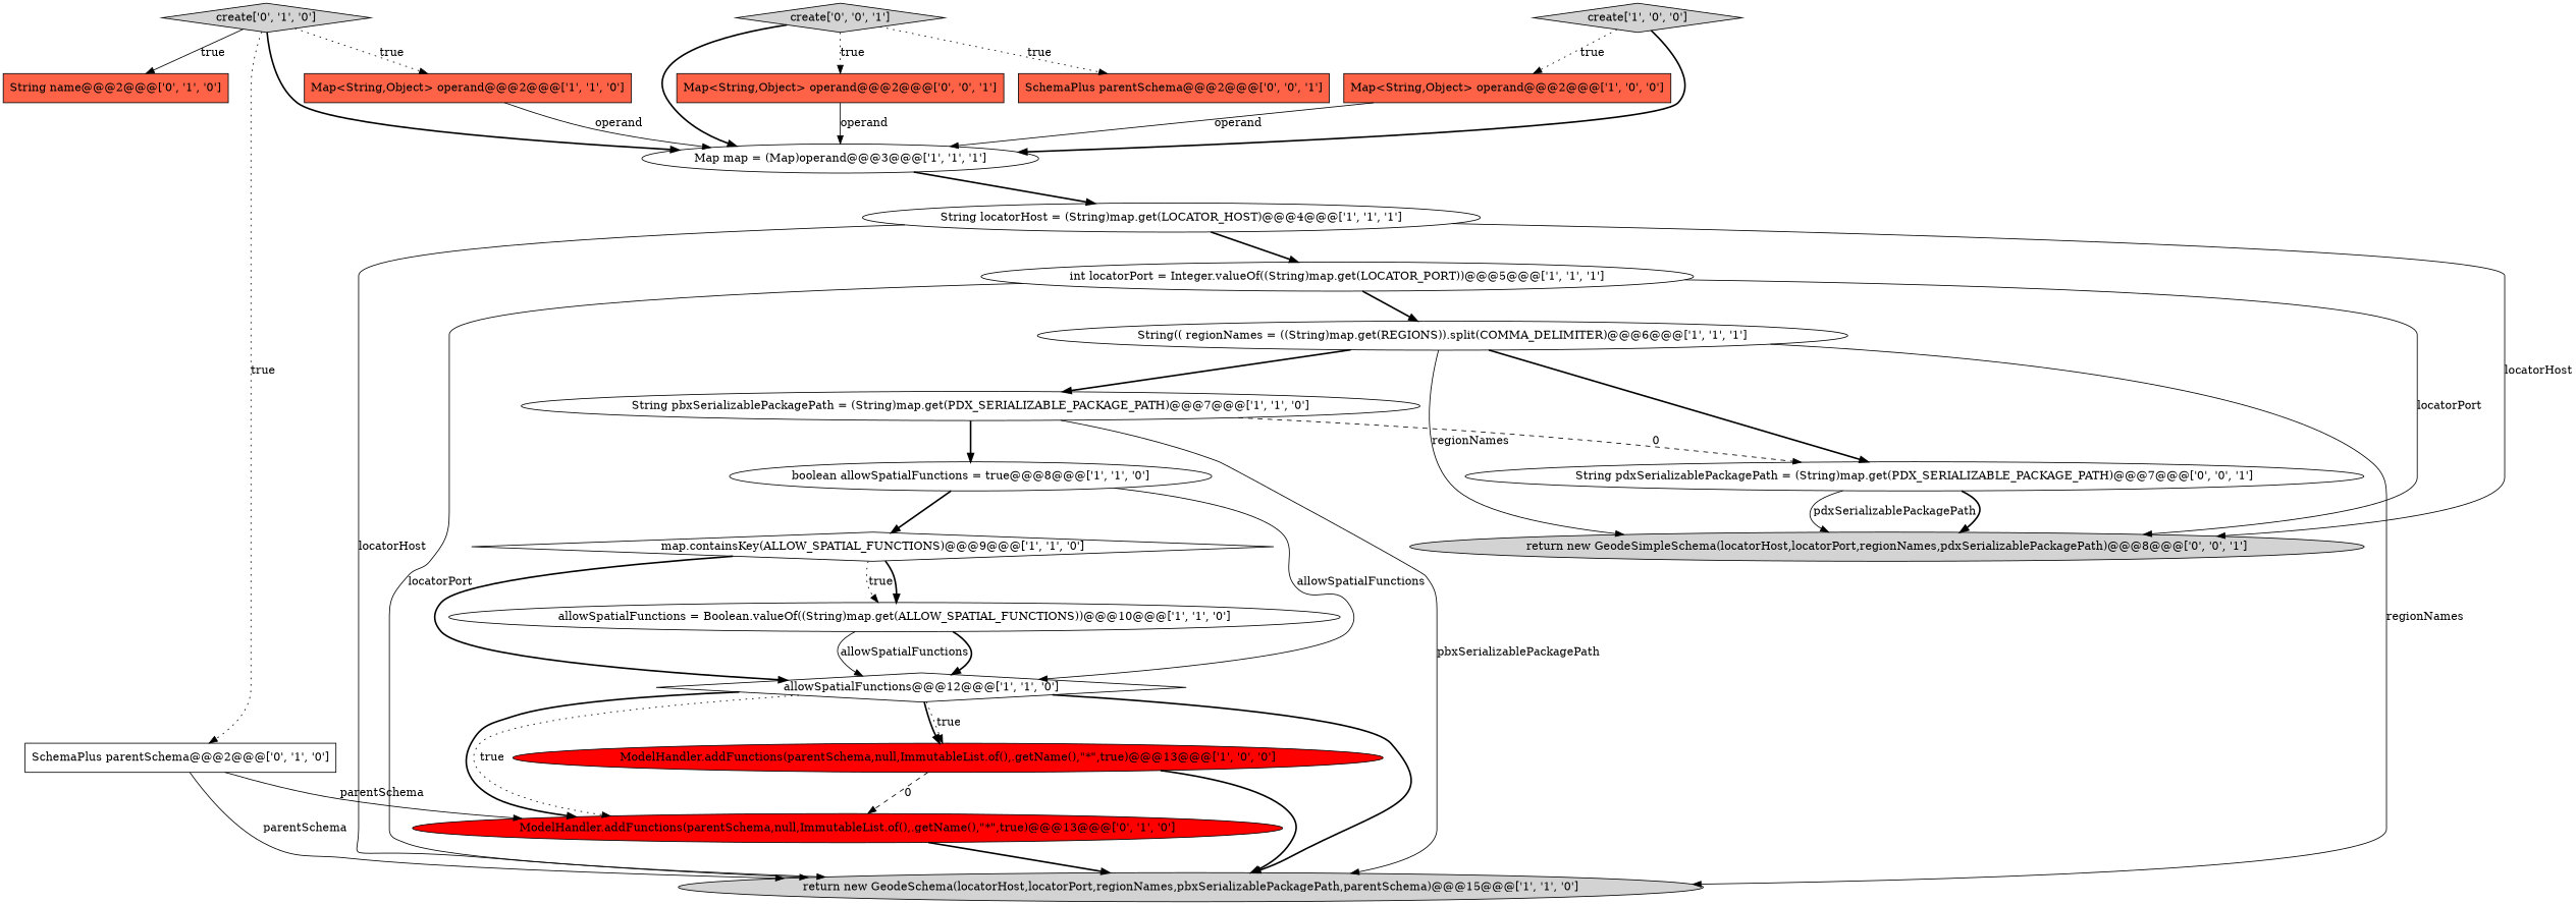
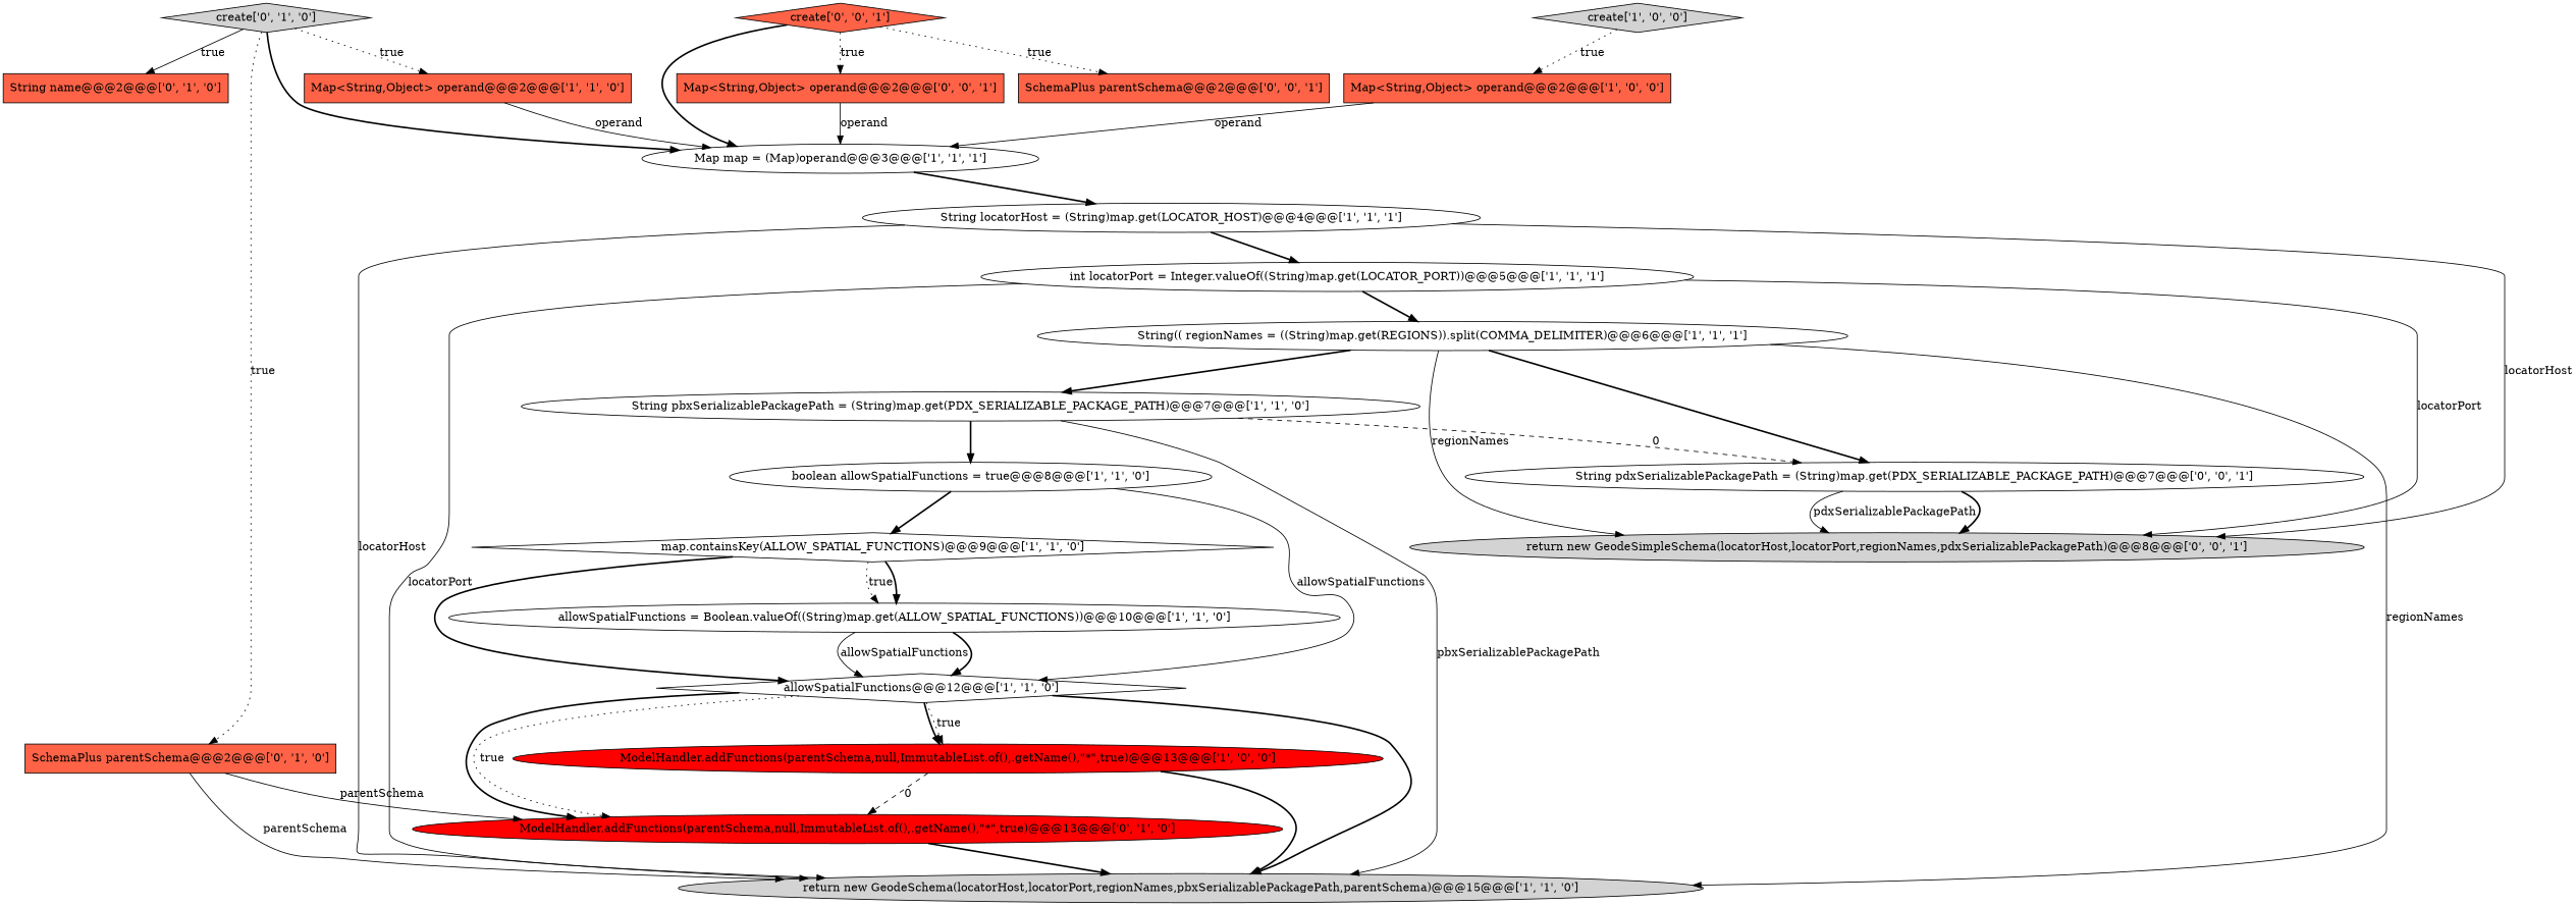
  digraph {
    node [fillcolor=white shape=ellipse style=filled]
    edge [style=bold]
    n1 [label="String pbxSerializablePackagePath = (String)map.get(PDX_SERIALIZABLE_PACKAGE_PATH)@@@7@@@['1', '1', '0']"]
    n2 [label="String pdxSerializablePackagePath = (String)map.get(PDX_SERIALIZABLE_PACKAGE_PATH)@@@7@@@['0', '0', '1']"]
    n3 [label="boolean allowSpatialFunctions = true@@@8@@@['1', '1', '0']"]
    n4 [fillcolor=lightgray label="return new GeodeSchema(locatorHost,locatorPort,regionNames,pbxSerializablePackagePath,parentSchema)@@@15@@@['1', '1', '0']"]
    n5 [fillcolor=lightgray label="return new GeodeSimpleSchema(locatorHost,locatorPort,regionNames,pdxSerializablePackagePath)@@@8@@@['0', '0', '1']"]
    n6 [label="allowSpatialFunctions@@@12@@@['1', '1', '0']" shape=diamond]
    n7 [label="map.containsKey(ALLOW_SPATIAL_FUNCTIONS)@@@9@@@['1', '1', '0']" shape=diamond]
    n8 [label="Map map = (Map)operand@@@3@@@['1', '1', '1']"]
    n9 [label="String locatorHost = (String)map.get(LOCATOR_HOST)@@@4@@@['1', '1', '1']"]
    n10 [label="int locatorPort = Integer.valueOf((String)map.get(LOCATOR_PORT))@@@5@@@['1', '1', '1']"]
    n11 [fillcolor=lightgray label="create['0', '1', '0']" shape=diamond]
-   n12 [label="SchemaPlus parentSchema@@@2@@@['0', '1', '0']" shape=box]
+   n12 [fillcolor=tomato label="SchemaPlus parentSchema@@@2@@@['0', '1', '0']" shape=box]
    n13 [fillcolor=tomato label="String name@@@2@@@['0', '1', '0']" shape=box]
    n14 [fillcolor=tomato label="Map<String,Object> operand@@@2@@@['1', '1', '0']" shape=box]
    n15 [fillcolor=red label="ModelHandler.addFunctions(parentSchema,null,ImmutableList.of(),.getName(),\"*\",true)@@@13@@@['0', '1', '0']"]
    n16 [fillcolor=tomato label="Map<String,Object> operand@@@2@@@['0', '0', '1']" shape=box]
    n17 [label="allowSpatialFunctions = Boolean.valueOf((String)map.get(ALLOW_SPATIAL_FUNCTIONS))@@@10@@@['1', '1', '0']"]
    n18 [fillcolor=red label="ModelHandler.addFunctions(parentSchema,null,ImmutableList.of(),.getName(),\"*\",true)@@@13@@@['1', '0', '0']"]
    n19 [label="String(( regionNames = ((String)map.get(REGIONS)).split(COMMA_DELIMITER)@@@6@@@['1', '1', '1']"]
-   n20 [fillcolor=lightgray label="create['0', '0', '1']" shape=diamond]
+   n20 [fillcolor=tomato label="create['0', '0', '1']" shape=diamond]
    n21 [fillcolor=tomato label="SchemaPlus parentSchema@@@2@@@['0', '0', '1']" shape=box]
    n22 [fillcolor=lightgray label="create['1', '0', '0']" shape=diamond]
    n23 [fillcolor=tomato label="Map<String,Object> operand@@@2@@@['1', '0', '0']" shape=box]
    n1 -> n2 [label=0 style=dashed]
    n1 -> n3
    n1 -> n4 [label=pbxSerializablePackagePath style=solid]
    n2 -> n5 [label=pdxSerializablePackagePath style=solid]
    n2 -> n5
    n3 -> n6 [label=allowSpatialFunctions style=solid]
    n3 -> n7
    n6 -> n4
    n6 -> n15 [label=true style=dotted]
    n6 -> n15
    n6 -> n18
    n6 -> n18 [label=true style=dotted]
    n7 -> n6
    n7 -> n17 [label=true style=dotted]
    n7 -> n17
    n8 -> n9
    n9 -> n4 [label=locatorHost style=solid]
    n9 -> n5 [label=locatorHost style=solid]
    n9 -> n10
    n10 -> n4 [label=locatorPort style=solid]
    n10 -> n5 [label=locatorPort style=solid]
    n10 -> n19
    n11 -> n8
    n11 -> n12 [label=true style=dotted]
    n11 -> n13 [label=true style=solid]
    n11 -> n14 [label=true style=dotted]
    n12 -> n4 [label=parentSchema style=solid]
    n12 -> n15 [label=parentSchema style=solid]
    n14 -> n8 [label=operand style=solid]
    n15 -> n4
    n16 -> n8 [label=operand style=solid]
    n17 -> n6 [label=allowSpatialFunctions style=solid]
    n17 -> n6
    n18 -> n4
    n18 -> n15 [label=0 style=dashed]
    n19 -> n1
    n19 -> n2
    n19 -> n4 [label=regionNames style=solid]
    n19 -> n5 [label=regionNames style=solid]
    n20 -> n8
    n20 -> n16 [label=true style=dotted]
    n20 -> n21 [label=true style=dotted]
-   n22 -> n8
    n22 -> n23 [label=true style=dotted]
    n23 -> n8 [label=operand style=solid]
  }
